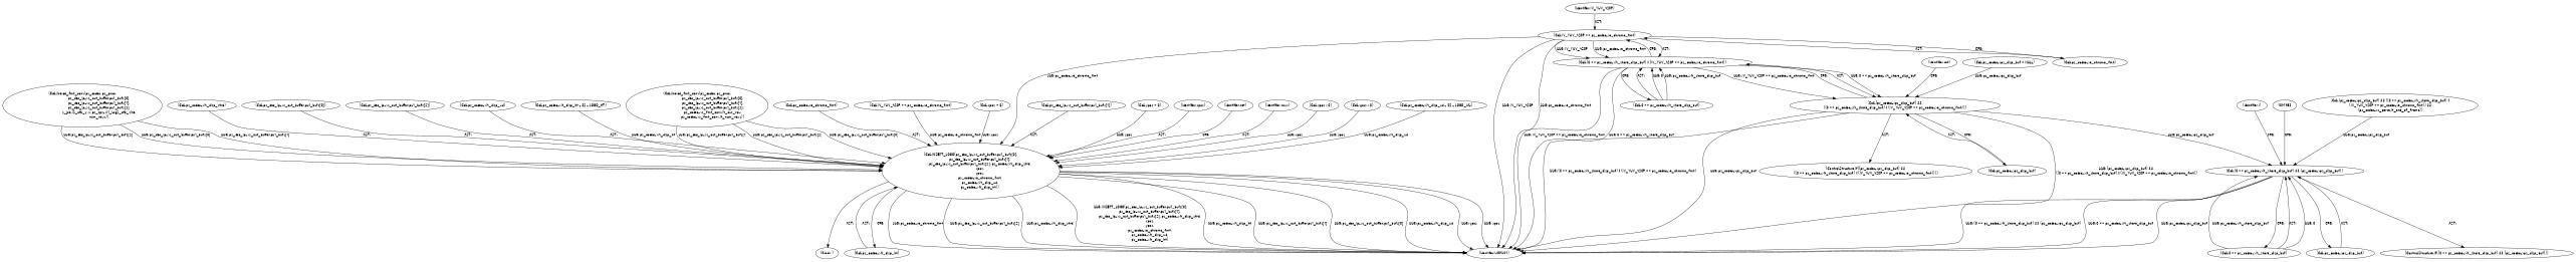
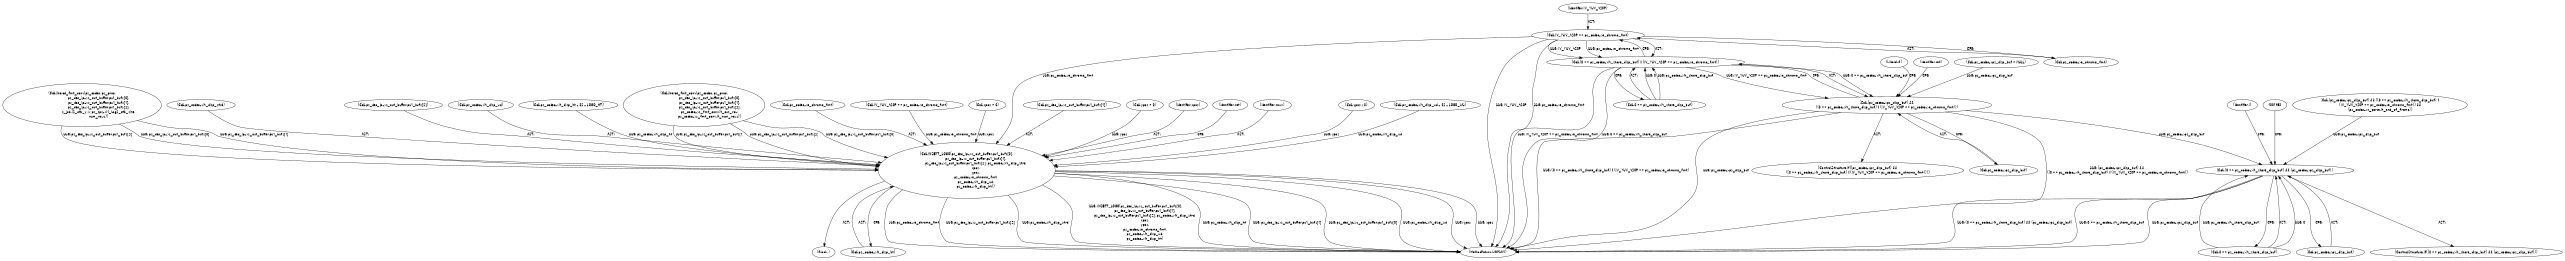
  digraph {
    fontname="Patrick Hand"
    node [fontname="Patrick Hand"]
    edge [fontname="Patrick Hand"]
    n1 [label="(Call,IV_YUV_420P == ps_codec->e_chroma_fmt)"]
    n2 [label="(Call,(0 == ps_codec->i4_share_disp_buf) || (IV_YUV_420P == ps_codec->e_chroma_fmt))"]
    n3 [label="(Call,INSERT_LOGO(ps_dec_ip->s_out_buffer.pu1_bufs[0],\n                    ps_dec_ip->s_out_buffer.pu1_bufs[1],\n                    ps_dec_ip->s_out_buffer.pu1_bufs[2], ps_codec->i4_disp_strd,\n                    xpos,\n                    ypos,\n                    ps_codec->e_chroma_fmt,\n                    ps_codec->i4_disp_wd,\n                    ps_codec->i4_disp_ht))"]
-   n4 [label="(Identifier,WORD32)"]
+   n4 [label="(MethodReturn,WORD32)"]
    n5 [label="(Call,ps_codec->e_chroma_fmt)"]
    n6 [label="(Call,(ps_codec->ps_disp_buf) &&\n ((0 == ps_codec->i4_share_disp_buf) || (IV_YUV_420P == ps_codec->e_chroma_fmt)))"]
    n7 [label="(Call,0 == ps_codec->i4_share_disp_buf)"]
    n8 [label="(Call,ps_codec->i4_disp_ht)"]
    n9 [label="(Block,)"]
    n10 [label="(Call,(0 == ps_codec->i4_share_disp_buf) && (ps_codec->ps_disp_buf))"]
    n11 [label="(ControlStructure,if((ps_codec->ps_disp_buf) &&\n ((0 == ps_codec->i4_share_disp_buf) || (IV_YUV_420P == ps_codec->e_chroma_fmt))))"]
    n12 [label="(Call,ps_codec->ps_disp_buf)"]
    n13 [label="(Call,ps_codec->ps_disp_buf)"]
    n14 [label="(ControlStructure,if((0 == ps_codec->i4_share_disp_buf) && (ps_codec->ps_disp_buf)))"]
    n15 [label="(Call,0 == ps_codec->i4_share_disp_buf)"]
    n16 [label="(Call,(ps_codec->ps_disp_buf) && ((0 == ps_codec->i4_share_disp_buf) ||\n (IV_YUV_420P == ps_codec->e_chroma_fmt)) &&\n (ps_codec->s_parse.i4_end_of_frame))"]
    n17 [label="(Call,ps_dec_ip->s_out_buffer.pu1_bufs[1])"]
    n18 [label="(Call,ypos = 0)"]
+   n19 [label="(Literal,0)"]
    n20 [label="(Identifier,xpos)"]
    n21 [label="(Identifier,ret)"]
    n22 [label="(Identifier,ret)"]
    n23 [label="(Identifier,rows)"]
-   n24 [label="(Call,xpos < 0)"]
    n25 [label="(Call,ypos < 0)"]
    n26 [label="(Call,ps_codec->i4_disp_wd - 32 - LOGO_WD)"]
    n27 [label="(Call,ihevcd_fmt_conv(ps_codec, ps_proc,\n                                    ps_dec_ip->s_out_buffer.pu1_bufs[0],\n                                    ps_dec_ip->s_out_buffer.pu1_bufs[1],\n                                    ps_dec_ip->s_out_buffer.pu1_bufs[2],\n                                    s_job.i2_ctb_y << ps_sps->i1_log2_ctb_size,\n                                    num_rows))"]
    n28 [label="(Identifier,IV_YUV_420P)"]
    n29 [label="(Call,ps_codec->i4_disp_strd)"]
-   n30 [label="(Call,ps_dec_ip->s_out_buffer.pu1_bufs[0])"]
    n31 [label="(Call,ps_dec_ip->s_out_buffer.pu1_bufs[2])"]
    n32 [label="(Call,ps_codec->i4_disp_wd)"]
    n33 [label="(Call,ps_codec->i4_disp_ht - 32 - LOGO_HT)"]
    n34 [label="(Identifier,i)"]
    n35 [label="(Call,ihevcd_fmt_conv(ps_codec, ps_proc,\n                                  ps_dec_ip->s_out_buffer.pu1_bufs[0],\n                                  ps_dec_ip->s_out_buffer.pu1_bufs[1],\n                                  ps_dec_ip->s_out_buffer.pu1_bufs[2],\n                                  ps_codec->s_fmt_conv.i4_cur_row,\n                                  ps_codec->s_fmt_conv.i4_num_rows))"]
    n36 [label="(Call,ps_codec->e_chroma_fmt)"]
    n37 [label="(Call,ps_codec->ps_disp_buf = NULL)"]
    n38 [label="(Call,IV_YUV_420P == ps_codec->e_chroma_fmt)"]
    n39 [label="(Call,xpos = 0)"]
-   1001758 [label=1071758]
+   1001758
    n1 -> n2 [label="AST: "]
    n1 -> n2 [label="DDG: IV_YUV_420P"]
    n1 -> n2 [label="DDG: ps_codec->e_chroma_fmt"]
    n1 -> n3 [label="DDG: ps_codec->e_chroma_fmt"]
    n1 -> n4 [label="DDG: IV_YUV_420P"]
    n1 -> n4 [label="DDG: ps_codec->e_chroma_fmt"]
    n1 -> n5 [label="CFG: "]
    n2 -> n1 [label="CFG: "]
    n2 -> n4 [label="DDG: IV_YUV_420P == ps_codec->e_chroma_fmt"]
    n2 -> n4 [label="DDG: 0 == ps_codec->i4_share_disp_buf"]
    n2 -> n6 [label="AST: "]
    n2 -> n6 [label="DDG: 0 == ps_codec->i4_share_disp_buf"]
    n2 -> n6 [label="DDG: IV_YUV_420P == ps_codec->e_chroma_fmt"]
    n2 -> n7 [label="CFG: "]
    n3 -> n4 [label="DDG: ypos"]
    n3 -> n4 [label="DDG: xpos"]
    n3 -> n4 [label="DDG: ps_codec->e_chroma_fmt"]
    n3 -> n4 [label="DDG: ps_dec_ip->s_out_buffer.pu1_bufs[2]"]
    n3 -> n4 [label="DDG: ps_codec->i4_disp_strd"]
    n3 -> n4 [label="DDG: INSERT_LOGO(ps_dec_ip->s_out_buffer.pu1_bufs[0],\n                    ps_dec_ip->s_out_buffer.pu1_bufs[1],\n                    ps_dec_ip->s_out_buffer.pu1_bufs[2], ps_codec->i4_disp_strd,\n                    xpos,\n                    ypos,\n                    ps_codec->e_chroma_fmt,\n                    ps_codec->i4_disp_wd,\n                    ps_codec->i4_disp_ht)"]
    n3 -> n4 [label="DDG: ps_codec->i4_disp_ht"]
    n3 -> n4 [label="DDG: ps_dec_ip->s_out_buffer.pu1_bufs[1]"]
    n3 -> n4 [label="DDG: ps_dec_ip->s_out_buffer.pu1_bufs[0]"]
    n3 -> n4 [label="DDG: ps_codec->i4_disp_wd"]
    n3 -> n8 [label="CFG: "]
    n3 -> n9 [label="AST: "]
    n5 -> n1 [label="AST: "]
    n6 -> n2 [label="CFG: "]
    n6 -> n4 [label="DDG: ps_codec->ps_disp_buf"]
    n6 -> n4 [label="DDG: (ps_codec->ps_disp_buf) &&\n ((0 == ps_codec->i4_share_disp_buf) || (IV_YUV_420P == ps_codec->e_chroma_fmt))"]
    n6 -> n4 [label="DDG: (0 == ps_codec->i4_share_disp_buf) || (IV_YUV_420P == ps_codec->e_chroma_fmt)"]
    n6 -> n10 [label="DDG: ps_codec->ps_disp_buf"]
    n6 -> n11 [label="AST: "]
    n6 -> n12 [label="CFG: "]
    n7 -> n2 [label="AST: "]
    n7 -> n2 [label="DDG: 0"]
    n7 -> n2 [label="DDG: ps_codec->i4_share_disp_buf"]
    n8 -> n3 [label="AST: "]
    n10 -> n4 [label="DDG: (0 == ps_codec->i4_share_disp_buf) && (ps_codec->ps_disp_buf)"]
    n10 -> n4 [label="DDG: 0 == ps_codec->i4_share_disp_buf"]
    n10 -> n4 [label="DDG: ps_codec->ps_disp_buf"]
    n10 -> n13 [label="CFG: "]
    n10 -> n14 [label="AST: "]
    n10 -> n15 [label="CFG: "]
    n12 -> n6 [label="AST: "]
    n13 -> n10 [label="AST: "]
    n15 -> n10 [label="AST: "]
    n15 -> n10 [label="DDG: 0"]
    n15 -> n10 [label="DDG: ps_codec->i4_share_disp_buf"]
    n16 -> n10 [label="DDG: ps_codec->ps_disp_buf"]
    n17 -> n3 [label="AST: "]
    n18 -> n3 [label="DDG: ypos"]
+   n19 -> n6 [label="CFG: "]
    n20 -> n3 [label="AST: "]
    n21 -> n6 [label="CFG: "]
    n22 -> n3 [label="CFG: "]
    n23 -> n3 [label="AST: "]
-   n24 -> n3 [label="DDG: xpos"]
    n25 -> n3 [label="DDG: ypos"]
    n26 -> n3 [label="DDG: ps_codec->i4_disp_wd"]
    n27 -> n3 [label="DDG: ps_dec_ip->s_out_buffer.pu1_bufs[0]"]
    n27 -> n3 [label="DDG: ps_dec_ip->s_out_buffer.pu1_bufs[1]"]
    n27 -> n3 [label="DDG: ps_dec_ip->s_out_buffer.pu1_bufs[2]"]
    n28 -> n1 [label="AST: "]
    n29 -> n3 [label="AST: "]
-   n30 -> n3 [label="AST: "]
    n31 -> n3 [label="AST: "]
    n32 -> n3 [label="AST: "]
    n33 -> n3 [label="DDG: ps_codec->i4_disp_ht"]
    n34 -> n10 [label="CFG: "]
    n35 -> n3 [label="DDG: ps_dec_ip->s_out_buffer.pu1_bufs[0]"]
    n35 -> n3 [label="DDG: ps_dec_ip->s_out_buffer.pu1_bufs[1]"]
    n35 -> n3 [label="DDG: ps_dec_ip->s_out_buffer.pu1_bufs[2]"]
    n36 -> n3 [label="AST: "]
    n37 -> n6 [label="DDG: ps_codec->ps_disp_buf"]
    n38 -> n3 [label="DDG: ps_codec->e_chroma_fmt"]
    n39 -> n3 [label="DDG: xpos"]
    1001758 -> n10 [label="CFG: "]
  }
